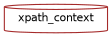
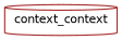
  digraph {
    rankdir=LR
-   n1 [color=brown fillcolor=white fontname=Helvetica fontsize=10 height=0.2 label=xpath_context shape=cylinder style=filled width=0.4]
+   n1 [color=brown fillcolor=white fontname=Helvetica fontsize=10 height=0.2 label=context_context shape=cylinder style=filled width=0.4]
  }
